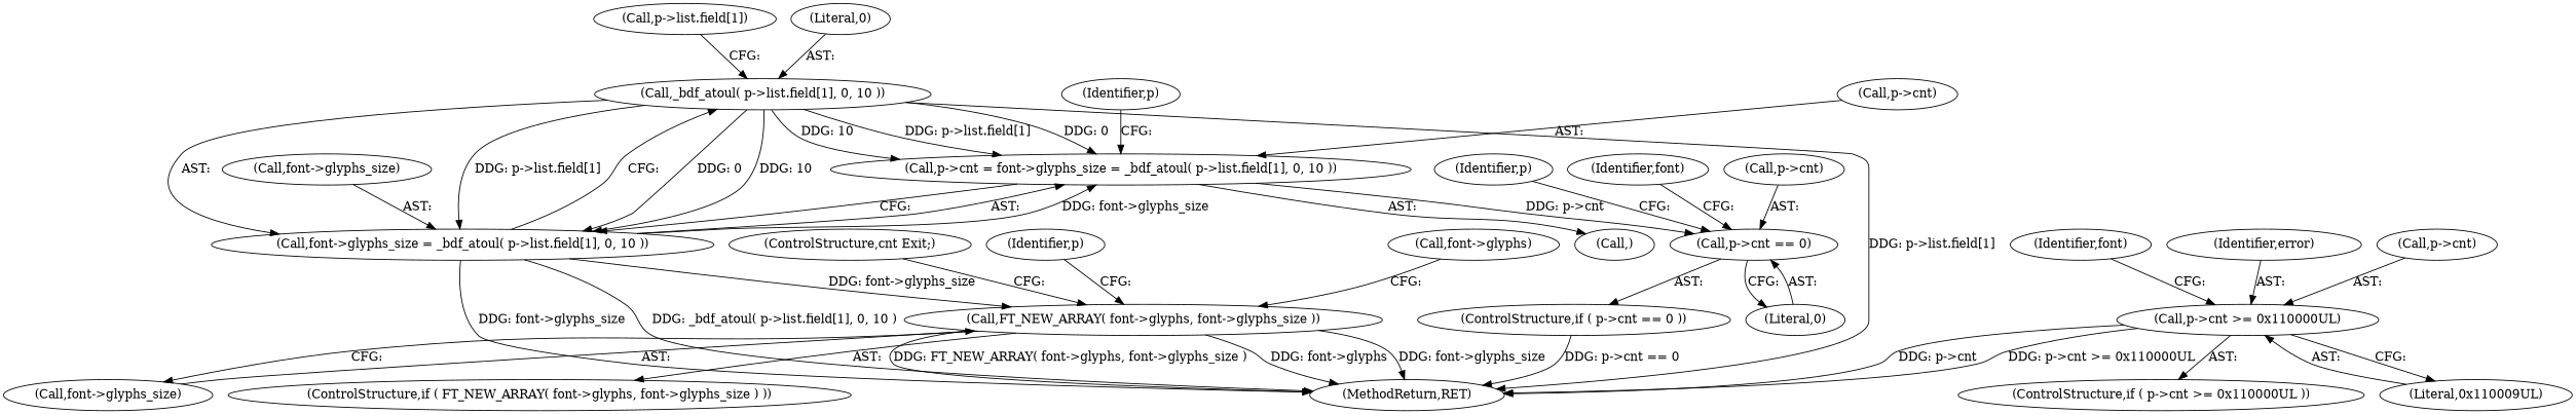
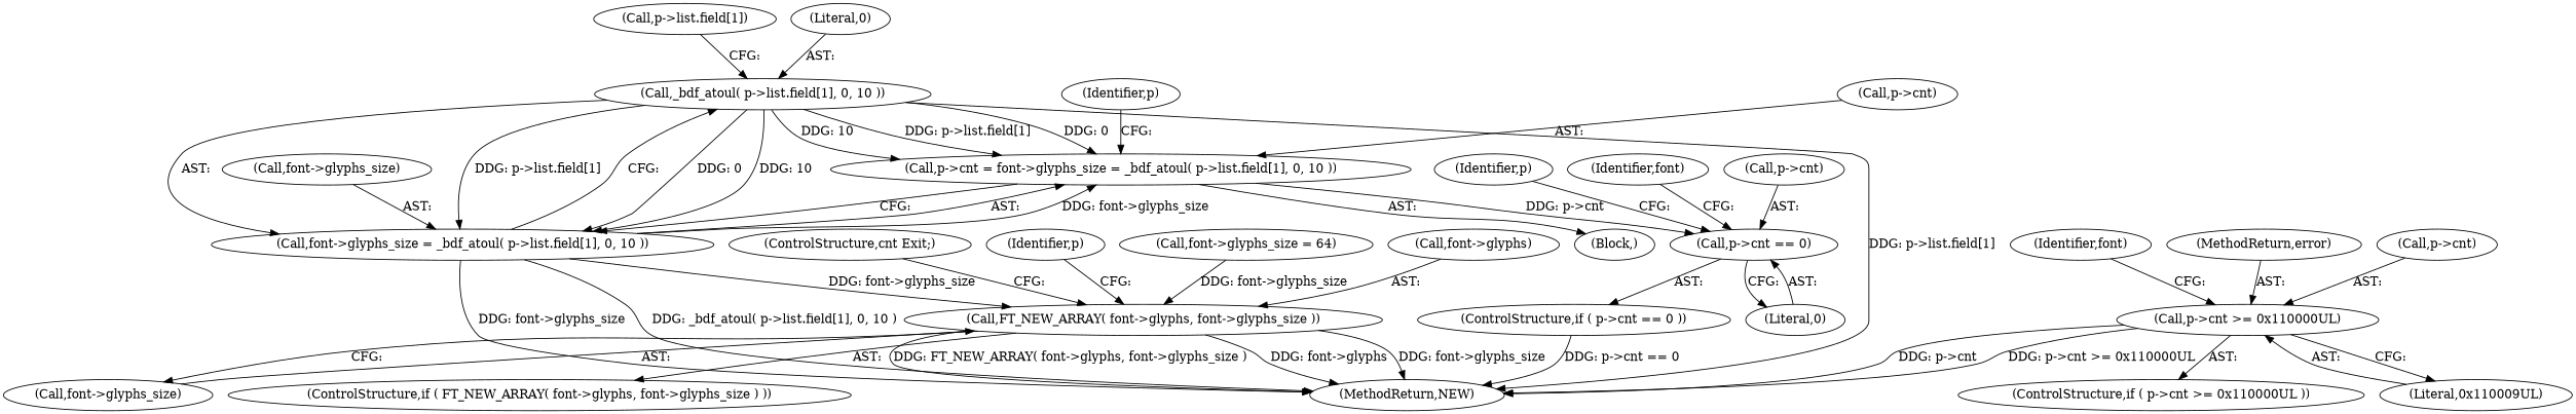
  digraph {
    n1 [label="(Call,_bdf_atoul( p->list.field[1], 0, 10 ))"]
    n2 [label="(Call,p->cnt = font->glyphs_size = _bdf_atoul( p->list.field[1], 0, 10 ))"]
    n3 [label="(Call,font->glyphs_size = _bdf_atoul( p->list.field[1], 0, 10 ))"]
-   n4 [label="(MethodReturn,RET)"]
+   n4 [label="(MethodReturn,NEW)"]
    n5 [label="(Call,p->cnt == 0)"]
-   n6 [label="(Call,)"]
+   n6 [label="(Block,)"]
    n7 [label="(Call,FT_NEW_ARRAY( font->glyphs, font->glyphs_size ))"]
    n8 [label="(ControlStructure,if ( p->cnt == 0 ))"]
    n9 [label="(Literal,0)"]
    n10 [label="(Call,p->cnt >= 0x110000UL)"]
    n11 [label="(Literal,0x110009UL)"]
    n12 [label="(ControlStructure,if ( p->cnt >= 0x110000UL ))"]
    n13 [label="(Call,font->glyphs_size)"]
    n14 [label="(ControlStructure,if ( FT_NEW_ARRAY( font->glyphs, font->glyphs_size ) ))"]
    n15 [label="(Call,p->cnt)"]
    n16 [label="(Call,p->list.field[1])"]
    n17 [label="(Identifier,p)"]
    n18 [label="(Identifier,font)"]
    n19 [label="(Identifier,p)"]
    n20 [label="(Call,font->glyphs_size)"]
    n21 [label="(Identifier,p)"]
    n22 [label="(Literal,0)"]
+   n23 [label="(Call,font->glyphs_size = 64)"]
    n24 [label="(Call,font->glyphs)"]
    n25 [label="(Call,p->cnt)"]
    n26 [label="(ControlStructure,cnt Exit;)"]
    n27 [label="(Identifier,font)"]
-   n28 [label="(Identifier,error)"]
+   n28 [label="(MethodReturn,error)"]
    n29 [label="(Call,p->cnt)"]
    n1 -> n2 [label="DDG: p->list.field[1]"]
    n1 -> n2 [label="DDG: 0"]
    n1 -> n2 [label="DDG: 10"]
    n1 -> n3 [label="AST: "]
    n1 -> n3 [label="DDG: p->list.field[1]"]
    n1 -> n3 [label="DDG: 0"]
    n1 -> n3 [label="DDG: 10"]
    n1 -> n4 [label="DDG: p->list.field[1]"]
    n2 -> n3 [label="CFG: "]
    n2 -> n5 [label="DDG: p->cnt"]
    n2 -> n6 [label="AST: "]
    n3 -> n1 [label="CFG: "]
    n3 -> n2 [label="AST: "]
    n3 -> n2 [label="DDG: font->glyphs_size"]
    n3 -> n4 [label="DDG: font->glyphs_size"]
    n3 -> n4 [label="DDG: _bdf_atoul( p->list.field[1], 0, 10 )"]
    n3 -> n7 [label="DDG: font->glyphs_size"]
    n5 -> n8 [label="AST: "]
    n5 -> n9 [label="CFG: "]
    n7 -> n4 [label="DDG: font->glyphs"]
    n7 -> n4 [label="DDG: font->glyphs_size"]
    n7 -> n4 [label="DDG: FT_NEW_ARRAY( font->glyphs, font->glyphs_size )"]
    n7 -> n13 [label="CFG: "]
    n7 -> n14 [label="AST: "]
    n8 -> n4 [label="DDG: p->cnt == 0"]
    n9 -> n5 [label="AST: "]
    n10 -> n4 [label="DDG: p->cnt"]
    n10 -> n4 [label="DDG: p->cnt >= 0x110000UL"]
    n10 -> n11 [label="CFG: "]
    n10 -> n12 [label="AST: "]
    n11 -> n10 [label="AST: "]
    n13 -> n7 [label="AST: "]
    n15 -> n10 [label="AST: "]
    n16 -> n1 [label="CFG: "]
    n17 -> n5 [label="CFG: "]
    n18 -> n5 [label="CFG: "]
    n19 -> n2 [label="CFG: "]
    n20 -> n3 [label="AST: "]
    n21 -> n7 [label="CFG: "]
    n22 -> n1 [label="AST: "]
-   n24 -> n7 [label="CFG: "]
+   n23 -> n7 [label="DDG: font->glyphs_size"]
+   n24 -> n7 [label="AST: "]
    n25 -> n5 [label="AST: "]
    n26 -> n7 [label="CFG: "]
    n27 -> n10 [label="CFG: "]
    n28 -> n10 [label="AST: "]
    n29 -> n2 [label="AST: "]
  }
